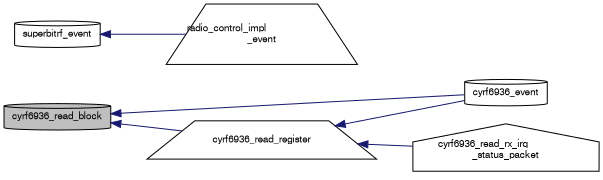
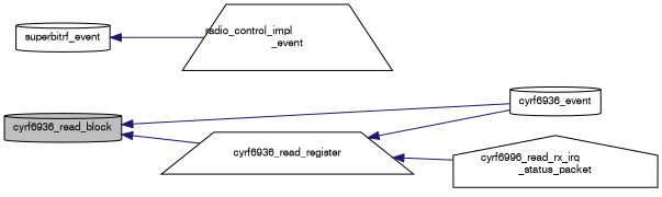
  digraph {
    rankdir=LR
    node [color=black fillcolor=white fontname=FreeSans fontsize=10 shape=cylinder style=filled]
    edge [color=midnightblue dir=back fontname=FreeSans fontsize=10 labelfontname=FreeSans labelfontsize=10 style=solid]
    n1 [fillcolor=grey75 fontcolor=black height=0.2 label=cyrf6936_read_block width=0.4]
    n2 [height=0.2 label=cyrf6936_event width=0.4]
    n3 [height=0.2 label=cyrf6936_read_register shape=trapezium width=0.4]
-   n4 [height=0.2 label="cyrf6936_read_rx_irq\l_status_packet" shape=house width=0.4]
+   n4 [height=0.2 label="cyrf6996_read_rx_irq\l_status_packet" shape=house width=0.4]
    n5 [height=0.2 label="radio_control_impl\l_event" shape=trapezium width=0.4]
    n6 [height=0.2 label=superbitrf_event width=0.4]
    n1 -> n2
    n1 -> n3
    n3 -> n2
    n3 -> n4
    n6 -> n5
  }
